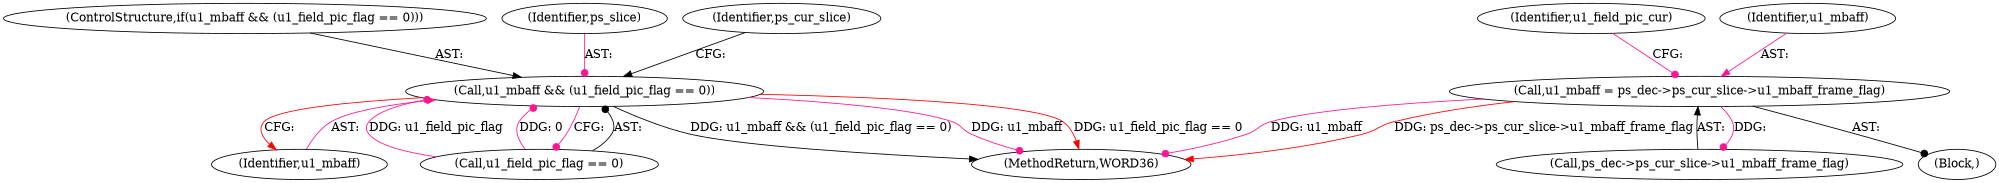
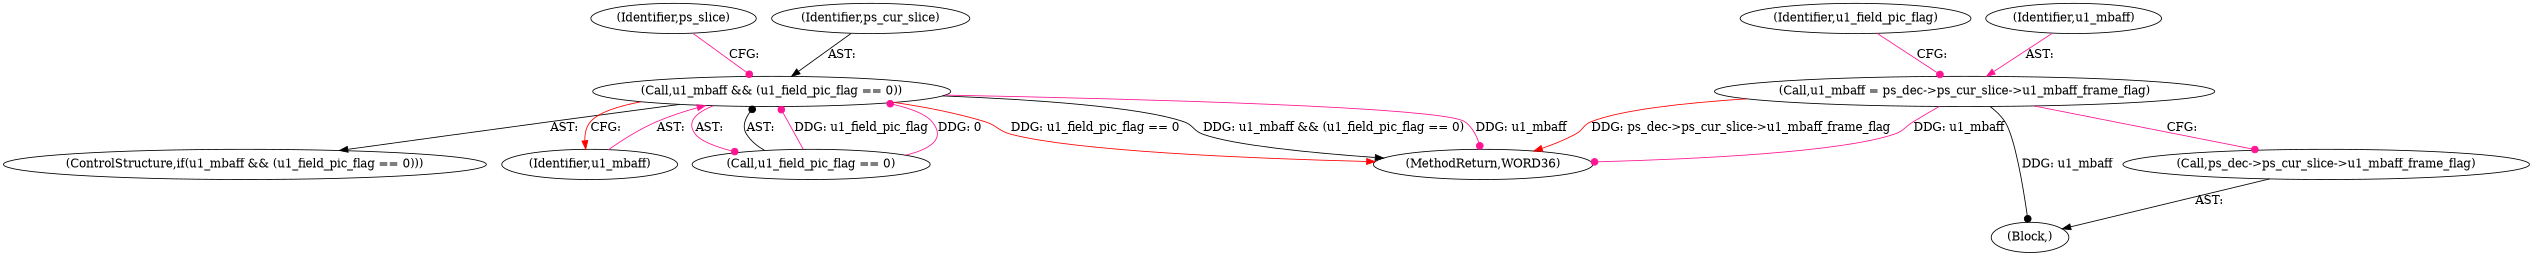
  digraph {
    edge [arrowhead=dot color=deeppink]
    n1 [label="(Call,u1_mbaff = ps_dec->ps_cur_slice->u1_mbaff_frame_flag)"]
    n2 [label="(MethodReturn,WORD36)"]
    n3 [label="(Block,)"]
    n4 [label="(Call,ps_dec->ps_cur_slice->u1_mbaff_frame_flag)"]
    n5 [label="(Call,u1_mbaff && (u1_field_pic_flag == 0))"]
    n6 [label="(ControlStructure,if(u1_mbaff && (u1_field_pic_flag == 0)))"]
    n7 [label="(Call,u1_field_pic_flag == 0)"]
    n8 [label="(Identifier,u1_mbaff)"]
    n9 [label="(Identifier,ps_slice)"]
-   n10 [label="(Identifier,u1_field_pic_cur)"]
+   n10 [label="(Identifier,u1_field_pic_flag)"]
    n11 [label="(Identifier,ps_cur_slice)"]
    n12 [label="(Identifier,u1_mbaff)"]
    n1 -> n2 [label="DDG: u1_mbaff"]
    n1 -> n2 [arrowhead=normal color=red label="DDG: ps_dec->ps_cur_slice->u1_mbaff_frame_flag"]
-   n1 -> n3 [color=black label="AST: "]
-   n1 -> n4 [label="DDG: "]
-   n4 -> n1 [arrowhead=normal color=black label="AST: "]
+   n1 -> n3 [color=black label="DDG: u1_mbaff"]
+   n1 -> n4 [label="CFG: "]
+   n4 -> n3 [arrowhead=normal color=black label="AST: "]
    n5 -> n2 [arrowhead=normal color=black label="DDG: u1_mbaff && (u1_field_pic_flag == 0)"]
    n5 -> n2 [label="DDG: u1_mbaff"]
    n5 -> n2 [arrowhead=normal color=red label="DDG: u1_field_pic_flag == 0"]
-   n6 -> n5 [arrowhead=normal color=black label="AST: "]
-   n5 -> n7 [label="CFG: "]
+   n5 -> n6 [arrowhead=normal color=black label="AST: "]
+   n5 -> n7 [label="AST: "]
    n5 -> n8 [arrowhead=normal color=red label="CFG: "]
    n7 -> n5 [color=black label="AST: "]
    n7 -> n5 [label="DDG: u1_field_pic_flag"]
    n7 -> n5 [label="DDG: 0"]
    n8 -> n5 [arrowhead=normal label="AST: "]
-   n9 -> n5 [label="AST: "]
+   n9 -> n5 [label="CFG: "]
    n10 -> n1 [label="CFG: "]
-   n11 -> n5 [arrowhead=normal color=black label="CFG: "]
+   n11 -> n5 [arrowhead=normal color=black label="AST: "]
    n12 -> n1 [arrowhead=normal label="AST: "]
  }
